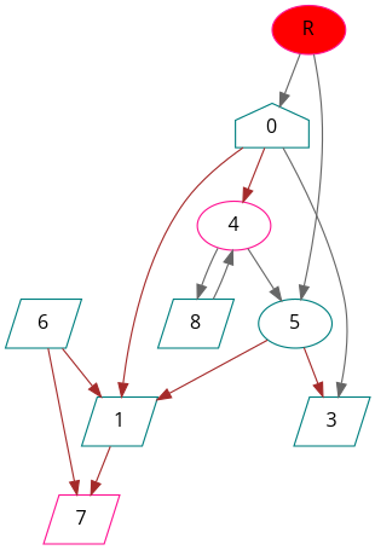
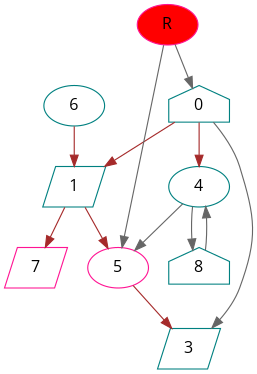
  digraph {
    fontname="Open Sans"
    node [color=teal fontname="Open Sans" shape=ellipse]
    edge [color=brown fontname="Open Sans"]
    1 [shape=parallelogram]
    7 [color=deeppink shape=parallelogram]
-   6 [shape=parallelogram]
+   6
    n4 [label=0 shape=house]
    3 [shape=parallelogram]
-   4 [color=deeppink]
-   8 [shape=parallelogram]
-   5
+   4
+   8 [shape=house]
+   5 [color=deeppink]
    R [color=deeppink fillcolor="#ff0000" style=filled]
    1 -> 7
    6 -> 1
-   6 -> 7
    n4 -> 1
    n4 -> 3 [color=gray40]
    n4 -> 4
    4 -> 8 [color=gray40]
    4 -> 5 [color=gray40]
    8 -> 4 [color=gray40]
-   5 -> 1
+   1 -> 5
    5 -> 3
    R -> n4 [color=gray40]
    R -> 5 [color=gray40]
  }
